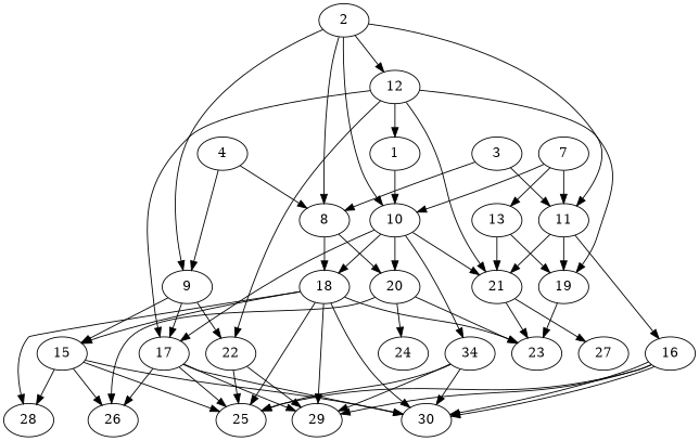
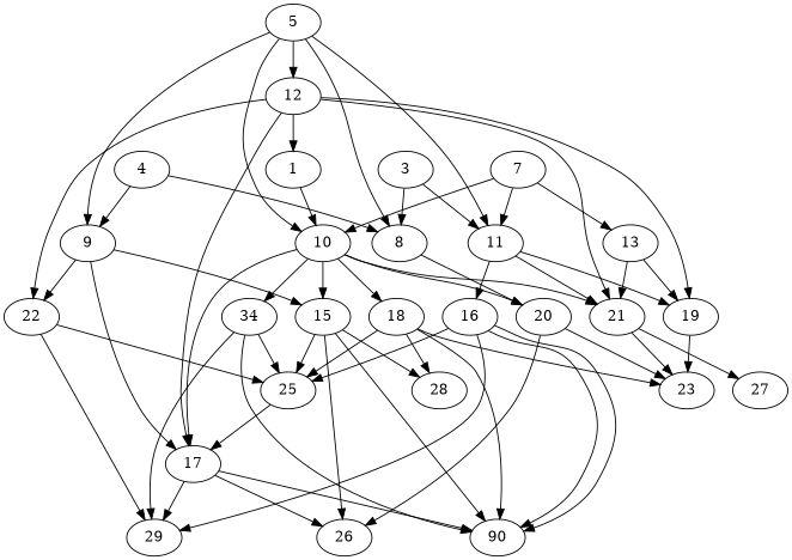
  digraph {
    node [alpha=0.03]
    1 [alpha=0.09 expect_size=25161728]
    10 [alpha=0.04 expect_size=27887616]
    18 [alpha=0.06 expect_size=14532608]
    20 [expect_size=29656064]
    15 [alpha=0.01 expect_size=50782208]
    17 [alpha=0.04 expect_size=9473024]
    n7 [alpha=0.06 expect_size=30706688 label=34]
    21 [alpha=0.11 expect_size=38679552]
    12 [alpha=0.10 expect_size=40626176]
    22 [alpha=0.19 expect_size=39204864]
    19 [expect_size=43219968]
    25 [alpha=0.08 expect_size=37343232]
    29 [alpha=0.07 expect_size=41669632]
-   30 [alpha=0.18 expect_size=47959040]
+   30 [alpha=0.18 expect_size=47959040 label=90]
    28 [alpha=0.05 expect_size=27291648]
    23 [alpha=0.01 expect_size=16409600]
-   24 [alpha=0.13 expect_size=23959552]
    26 [alpha=0.19 expect_size=39802880]
    27 [alpha=0.08 expect_size=18310144]
    9 [alpha=0.14 expect_size=16304128]
    3 [alpha=0.01 expect_size=40435712]
    8 [alpha=0.12 expect_size=23075840]
    11 [alpha=0.00 expect_size=20089856]
    16 [alpha=0.11 expect_size=34323456]
    4 [alpha=0.09 expect_size=27642880]
-   5 [alpha=0.13 expect_size=11872256 label=2]
+   5 [alpha=0.13 expect_size=11872256]
    7 [alpha=0.02 expect_size=49651712]
    13 [expect_size=27261952]
    1 -> 10
    10 -> 18
    10 -> 20
-   18 -> 15
+   10 -> 15
    10 -> 17
    10 -> n7
    10 -> 21
    18 -> 25
-   18 -> 29
    18 -> 30
    18 -> 28
    18 -> 23
    20 -> 23
-   20 -> 24
    20 -> 26
    15 -> 25
    15 -> 30
    15 -> 28
    15 -> 26
-   17 -> 25
+   25 -> 17
    17 -> 29
    17 -> 30
    17 -> 26
    n7 -> 25
    n7 -> 29
    n7 -> 30
    21 -> 23
    21 -> 27
    12 -> 1
    12 -> 17
    12 -> 21
    12 -> 22
    12 -> 19
    22 -> 25
    22 -> 29
    19 -> 23
    9 -> 15
    9 -> 17
    9 -> 22
    3 -> 8
    3 -> 11
-   8 -> 18
    8 -> 20
    11 -> 21
    11 -> 19
    11 -> 16
    16 -> 25
    16 -> 29
    16 -> 30
    16 -> 30
    4 -> 9
    4 -> 8
    5 -> 10
    5 -> 12
    5 -> 9
    5 -> 8
    5 -> 11
    7 -> 10
    7 -> 11
    7 -> 13
    13 -> 21
    13 -> 19
  }
